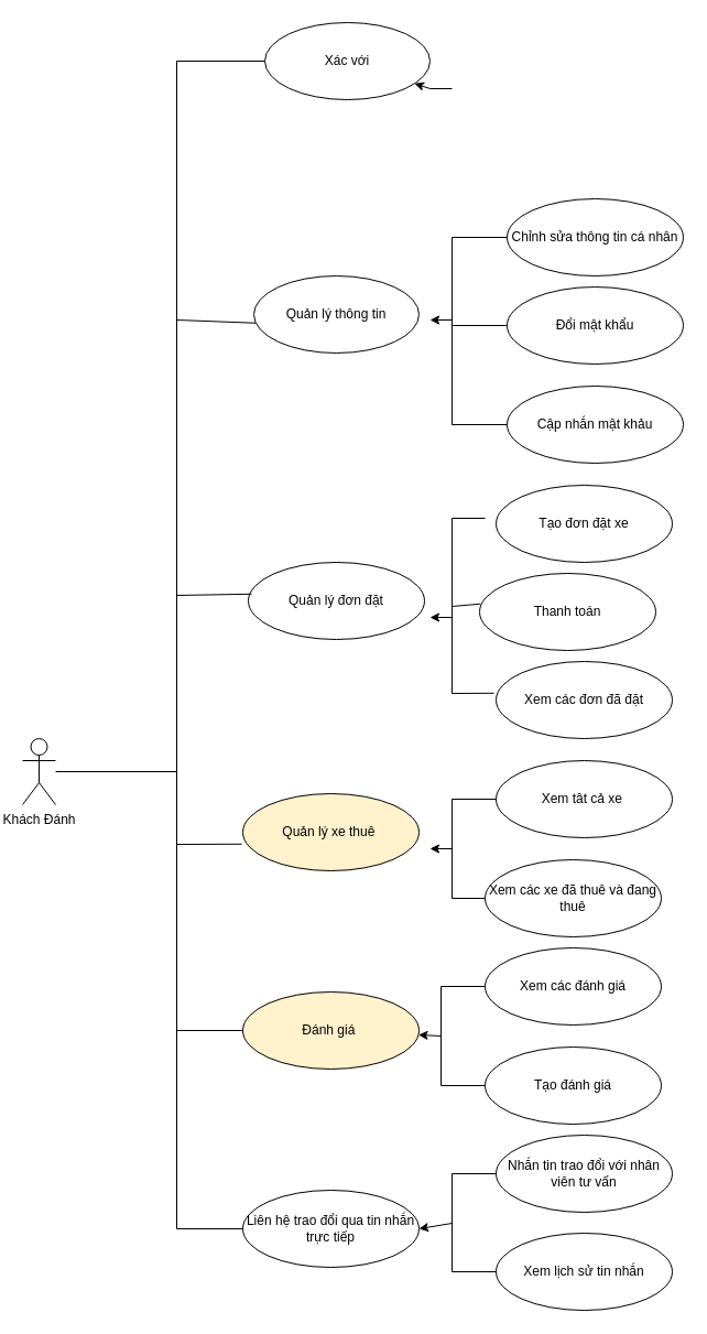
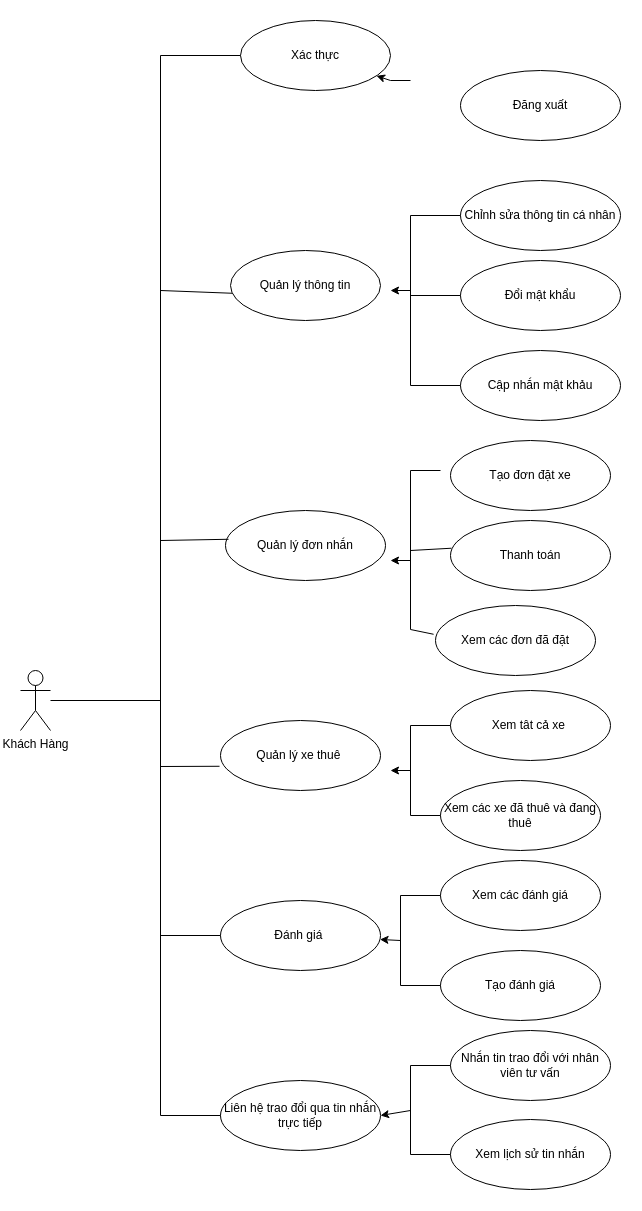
  <mxCell id="0" />
  <mxCell id="1" parent="0" />
- <mxCell id="2" value="Xác với" style="ellipse;whiteSpace=wrap;html=1;" parent="1" vertex="1"><mxGeometry x="240" y="20" width="150" height="70" as="geometry" /></mxCell>
+ <mxCell id="2" value="Xác thực" style="ellipse;whiteSpace=wrap;html=1;" parent="1" vertex="1"><mxGeometry x="240" y="20" width="150" height="70" as="geometry" /></mxCell>
+ <mxCell id="3" value="Đăng xuất" style="ellipse;whiteSpace=wrap;html=1;" parent="1" vertex="1"><mxGeometry x="460" y="70" width="160" height="70" as="geometry" /></mxCell>
  <mxCell id="4" value="Quản lý thông tin" style="ellipse;whiteSpace=wrap;html=1;" parent="1" vertex="1"><mxGeometry x="230" y="250" width="150" height="70" as="geometry" /></mxCell>
  <mxCell id="5" value="Chỉnh sửa thông tin cá nhân" style="ellipse;whiteSpace=wrap;html=1;" parent="1" vertex="1"><mxGeometry x="460" y="180" width="160" height="70" as="geometry" /></mxCell>
  <mxCell id="6" value="Đổi mật khẩu" style="ellipse;whiteSpace=wrap;html=1;" parent="1" vertex="1"><mxGeometry x="460" y="260" width="160" height="70" as="geometry" /></mxCell>
  <mxCell id="7" value="Cập nhắn mật khảu" style="ellipse;whiteSpace=wrap;html=1;" parent="1" vertex="1"><mxGeometry x="460" y="350" width="160" height="70" as="geometry" /></mxCell>
- <mxCell id="8" value="Quản lý đơn đặt" style="ellipse;whiteSpace=wrap;html=1;" parent="1" vertex="1"><mxGeometry x="225" y="510" width="160" height="70" as="geometry" /></mxCell>
- <mxCell id="9" value="Thanh toán" style="ellipse;whiteSpace=wrap;html=1;" parent="1" vertex="1"><mxGeometry x="435" y="520" width="160" height="70" as="geometry" /></mxCell>
+ <mxCell id="8" value="Quản lý đơn nhắn" style="ellipse;whiteSpace=wrap;html=1;" parent="1" vertex="1"><mxGeometry x="225" y="510" width="160" height="70" as="geometry" /></mxCell>
+ <mxCell id="9" value="Thanh toán" style="ellipse;whiteSpace=wrap;html=1;" parent="1" vertex="1"><mxGeometry x="450" y="520" width="160" height="70" as="geometry" /></mxCell>
  <mxCell id="10" value="Tạo đơn đặt xe" style="ellipse;whiteSpace=wrap;html=1;" parent="1" vertex="1"><mxGeometry x="450" y="440" width="160" height="70" as="geometry" /></mxCell>
- <mxCell id="11" value="Quản lý xe thuê&amp;nbsp;" style="ellipse;whiteSpace=wrap;html=1;fillColor=#fff2cc;" parent="1" vertex="1"><mxGeometry x="220" y="720" width="160" height="70" as="geometry" /></mxCell>
- <mxCell id="12" value="Xem các đơn đã đặt" style="ellipse;whiteSpace=wrap;html=1;" parent="1" vertex="1"><mxGeometry x="450" y="600" width="160" height="70" as="geometry" /></mxCell>
+ <mxCell id="11" value="Quản lý xe thuê&amp;nbsp;" style="ellipse;whiteSpace=wrap;html=1;" parent="1" vertex="1"><mxGeometry x="220" y="720" width="160" height="70" as="geometry" /></mxCell>
+ <mxCell id="12" value="Xem các đơn đã đặt" style="ellipse;whiteSpace=wrap;html=1;" parent="1" vertex="1"><mxGeometry x="435" y="605" width="160" height="70" as="geometry" /></mxCell>
  <mxCell id="13" value="Xem tât cả xe&amp;nbsp;" style="ellipse;whiteSpace=wrap;html=1;" parent="1" vertex="1"><mxGeometry x="450" y="690" width="160" height="70" as="geometry" /></mxCell>
  <mxCell id="14" value="Xem các xe đã thuê và đang thuê" style="ellipse;whiteSpace=wrap;html=1;" parent="1" vertex="1"><mxGeometry x="440" y="780" width="160" height="70" as="geometry" /></mxCell>
  <mxCell id="15" value="" style="endArrow=none;html=1;rounded=0;exitX=0;exitY=0.5;exitDx=0;exitDy=0;entryX=0;entryY=0.5;entryDx=0;entryDy=0;" parent="1" source="14" target="13" edge="1"><mxGeometry width="50" height="50" relative="1" as="geometry"><mxPoint x="480" y="650" as="sourcePoint" /><mxPoint x="530" y="600" as="targetPoint" /><Array as="points"><mxPoint x="410" y="815" /><mxPoint x="410" y="725" /></Array></mxGeometry></mxCell>
  <mxCell id="16" value="" style="endArrow=none;html=1;rounded=0;exitX=-0.012;exitY=0.411;exitDx=0;exitDy=0;exitPerimeter=0;" parent="1" source="12" edge="1"><mxGeometry width="50" height="50" relative="1" as="geometry"><mxPoint x="480" y="550" as="sourcePoint" /><mxPoint x="440" y="470" as="targetPoint" /><Array as="points"><mxPoint x="410" y="629" /><mxPoint x="410" y="470" /></Array></mxGeometry></mxCell>
  <mxCell id="17" value="" style="endArrow=none;html=1;rounded=0;entryX=0.006;entryY=0.396;entryDx=0;entryDy=0;entryPerimeter=0;" parent="1" target="9" edge="1"><mxGeometry width="50" height="50" relative="1" as="geometry"><mxPoint x="410" y="550" as="sourcePoint" /><mxPoint x="530" y="500" as="targetPoint" /></mxGeometry></mxCell>
  <mxCell id="18" value="" style="endArrow=none;html=1;rounded=0;entryX=0;entryY=0.5;entryDx=0;entryDy=0;exitX=0;exitY=0.5;exitDx=0;exitDy=0;" parent="1" source="7" target="5" edge="1"><mxGeometry width="50" height="50" relative="1" as="geometry"><mxPoint x="380" y="320" as="sourcePoint" /><mxPoint x="430" y="270" as="targetPoint" /><Array as="points"><mxPoint x="410" y="385" /><mxPoint x="410" y="215" /></Array></mxGeometry></mxCell>
  <mxCell id="19" value="" style="endArrow=none;html=1;rounded=0;entryX=0;entryY=0.5;entryDx=0;entryDy=0;" parent="1" target="6" edge="1"><mxGeometry width="50" height="50" relative="1" as="geometry"><mxPoint x="410" y="295" as="sourcePoint" /><mxPoint x="530" y="120" as="targetPoint" /></mxGeometry></mxCell>
  <mxCell id="20" value="" style="endArrow=classic;html=1;rounded=0;" parent="1" edge="1"><mxGeometry width="50" height="50" relative="1" as="geometry"><mxPoint x="410" y="560" as="sourcePoint" /><mxPoint x="390" y="560" as="targetPoint" /></mxGeometry></mxCell>
  <mxCell id="21" value="" style="endArrow=classic;html=1;rounded=0;" parent="1" edge="1"><mxGeometry width="50" height="50" relative="1" as="geometry"><mxPoint x="410" y="770" as="sourcePoint" /><mxPoint x="390" y="770" as="targetPoint" /></mxGeometry></mxCell>
  <mxCell id="22" value="" style="endArrow=classic;html=1;rounded=0;" parent="1" edge="1"><mxGeometry width="50" height="50" relative="1" as="geometry"><mxPoint x="410" y="290" as="sourcePoint" /><mxPoint x="390" y="290" as="targetPoint" /></mxGeometry></mxCell>
  <mxCell id="23" value="" style="endArrow=classic;html=1;rounded=0;" parent="1" target="2" edge="1"><mxGeometry width="50" height="50" relative="1" as="geometry"><mxPoint x="410" y="80" as="sourcePoint" /><mxPoint x="530" y="240" as="targetPoint" /><Array as="points"><mxPoint x="390" y="80" /></Array></mxGeometry></mxCell>
  <mxCell id="24" value="" style="endArrow=none;html=1;rounded=0;exitX=-0.006;exitY=0.654;exitDx=0;exitDy=0;exitPerimeter=0;entryX=0;entryY=0.5;entryDx=0;entryDy=0;" parent="1" source="11" target="2" edge="1"><mxGeometry width="50" height="50" relative="1" as="geometry"><mxPoint x="280" y="430" as="sourcePoint" /><mxPoint x="330" y="380" as="targetPoint" /><Array as="points"><mxPoint x="160" y="766" /><mxPoint x="160" y="55" /></Array></mxGeometry></mxCell>
  <mxCell id="25" value="" style="endArrow=none;html=1;rounded=0;entryX=0.019;entryY=0.411;entryDx=0;entryDy=0;entryPerimeter=0;" parent="1" target="8" edge="1"><mxGeometry width="50" height="50" relative="1" as="geometry"><mxPoint x="160" y="540" as="sourcePoint" /><mxPoint x="330" y="520" as="targetPoint" /></mxGeometry></mxCell>
  <mxCell id="26" value="" style="endArrow=none;html=1;rounded=0;entryX=0.013;entryY=0.611;entryDx=0;entryDy=0;entryPerimeter=0;" parent="1" target="4" edge="1"><mxGeometry width="50" height="50" relative="1" as="geometry"><mxPoint x="160" y="290" as="sourcePoint" /><mxPoint x="330" y="360" as="targetPoint" /></mxGeometry></mxCell>
- <mxCell id="27" value="Khách Đánh" style="shape=umlActor;verticalLabelPosition=bottom;verticalAlign=top;html=1;outlineConnect=0;" parent="1" vertex="1"><mxGeometry x="20" y="670" width="30" height="60" as="geometry" /></mxCell>
+ <mxCell id="27" value="Khách Hàng" style="shape=umlActor;verticalLabelPosition=bottom;verticalAlign=top;html=1;outlineConnect=0;" parent="1" vertex="1"><mxGeometry x="20" y="670" width="30" height="60" as="geometry" /></mxCell>
  <mxCell id="28" value="" style="endArrow=none;html=1;rounded=0;" parent="1" source="27" edge="1"><mxGeometry width="50" height="50" relative="1" as="geometry"><mxPoint x="280" y="440" as="sourcePoint" /><mxPoint x="160" y="700" as="targetPoint" /></mxGeometry></mxCell>
- <mxCell id="29" value="Đánh giá&amp;nbsp;" style="ellipse;whiteSpace=wrap;html=1;fillColor=#fff2cc;" parent="1" vertex="1"><mxGeometry x="220" y="900" width="160" height="70" as="geometry" /></mxCell>
+ <mxCell id="29" value="Đánh giá&amp;nbsp;" style="ellipse;whiteSpace=wrap;html=1;" parent="1" vertex="1"><mxGeometry x="220" y="900" width="160" height="70" as="geometry" /></mxCell>
  <mxCell id="30" value="Xem các đánh giá" style="ellipse;whiteSpace=wrap;html=1;" parent="1" vertex="1"><mxGeometry x="440" y="860" width="160" height="70" as="geometry" /></mxCell>
  <mxCell id="31" value="Tạo đánh giá" style="ellipse;whiteSpace=wrap;html=1;" parent="1" vertex="1"><mxGeometry x="440" y="950" width="160" height="70" as="geometry" /></mxCell>
  <mxCell id="32" value="" style="endArrow=none;html=1;rounded=0;entryX=0;entryY=0.5;entryDx=0;entryDy=0;exitX=0;exitY=0.5;exitDx=0;exitDy=0;" parent="1" source="31" target="30" edge="1"><mxGeometry width="50" height="50" relative="1" as="geometry"><mxPoint x="400" y="990" as="sourcePoint" /><mxPoint x="400" y="900" as="targetPoint" /><Array as="points"><mxPoint x="400" y="985" /><mxPoint x="400" y="895" /></Array></mxGeometry></mxCell>
  <mxCell id="33" value="" style="endArrow=none;html=1;rounded=0;entryX=0;entryY=0.5;entryDx=0;entryDy=0;" parent="1" target="29" edge="1"><mxGeometry width="50" height="50" relative="1" as="geometry"><mxPoint x="160" y="760" as="sourcePoint" /><mxPoint x="380" y="920" as="targetPoint" /><Array as="points"><mxPoint x="160" y="935" /></Array></mxGeometry></mxCell>
  <mxCell id="34" value="" style="endArrow=classic;html=1;rounded=0;" parent="1" target="29" edge="1"><mxGeometry width="50" height="50" relative="1" as="geometry"><mxPoint x="400" y="940" as="sourcePoint" /><mxPoint x="380" y="920" as="targetPoint" /></mxGeometry></mxCell>
  <mxCell id="35" value="Liên hệ trao đổi qua tin nhắn trực tiếp" style="ellipse;whiteSpace=wrap;html=1;" vertex="1" parent="1"><mxGeometry x="220" y="1080" width="160" height="70" as="geometry" /></mxCell>
  <mxCell id="36" value="Nhắn tin trao đổi với nhân viên tư vấn" style="ellipse;whiteSpace=wrap;html=1;" vertex="1" parent="1"><mxGeometry x="450" y="1030" width="160" height="70" as="geometry" /></mxCell>
  <mxCell id="37" value="Xem lịch sử tin nhắn" style="ellipse;whiteSpace=wrap;html=1;" vertex="1" parent="1"><mxGeometry x="450" y="1119" width="160" height="70" as="geometry" /></mxCell>
  <mxCell id="38" value="" style="endArrow=none;html=1;rounded=0;exitX=0;exitY=0.5;exitDx=0;exitDy=0;entryX=0;entryY=0.5;entryDx=0;entryDy=0;" edge="1" parent="1" source="36" target="37"><mxGeometry width="50" height="50" relative="1" as="geometry"><mxPoint x="80" y="1080" as="sourcePoint" /><mxPoint x="130" y="1030" as="targetPoint" /><Array as="points"><mxPoint x="410" y="1065" /><mxPoint x="410" y="1154" /></Array></mxGeometry></mxCell>
  <mxCell id="39" value="" style="endArrow=classic;html=1;rounded=0;entryX=1;entryY=0.5;entryDx=0;entryDy=0;" edge="1" parent="1" target="35"><mxGeometry width="50" height="50" relative="1" as="geometry"><mxPoint x="410" y="1110" as="sourcePoint" /><mxPoint x="130" y="1030" as="targetPoint" /></mxGeometry></mxCell>
  <mxCell id="40" value="" style="endArrow=none;html=1;rounded=0;exitX=0;exitY=0.5;exitDx=0;exitDy=0;" edge="1" parent="1" source="35"><mxGeometry width="50" height="50" relative="1" as="geometry"><mxPoint x="80" y="1080" as="sourcePoint" /><mxPoint x="160" y="930" as="targetPoint" /><Array as="points"><mxPoint x="160" y="1115" /></Array></mxGeometry></mxCell>
